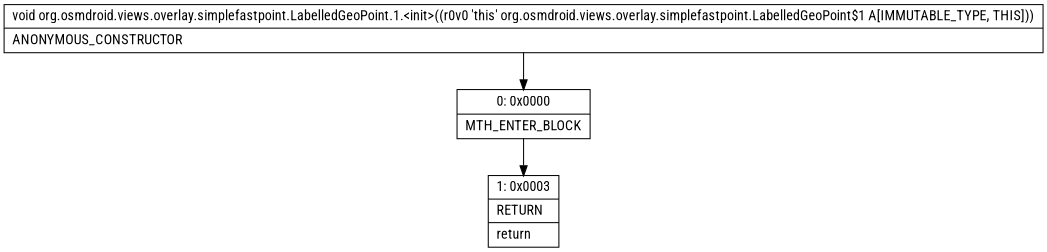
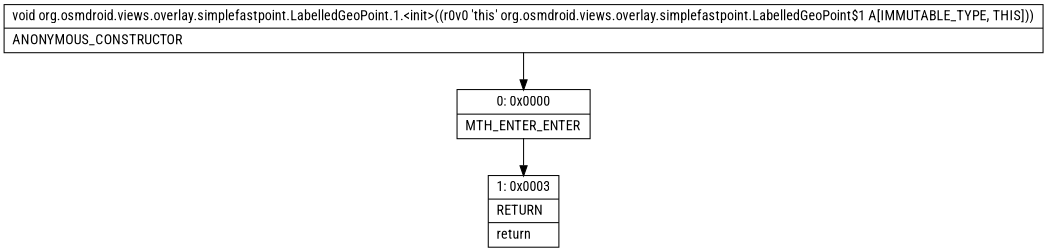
  digraph {
    fontname="Roboto Condensed"
    node [shape=record fontname="Roboto Condensed"]
    edge [fontname="Roboto Condensed"]
-   n1 [label="{0\:\ 0x0000|MTH_ENTER_BLOCK\l}"]
+   n1 [label="{0\:\ 0x0000|MTH_ENTER_ENTER\l}"]
    n2 [label="{1\:\ 0x0003|RETURN\l|return\l}"]
    n3 [label="{void org.osmdroid.views.overlay.simplefastpoint.LabelledGeoPoint.1.\<init\>((r0v0 'this' org.osmdroid.views.overlay.simplefastpoint.LabelledGeoPoint$1 A[IMMUTABLE_TYPE, THIS]))  | ANONYMOUS_CONSTRUCTOR\l}"]
    n1 -> n2
    n3 -> n1
  }
